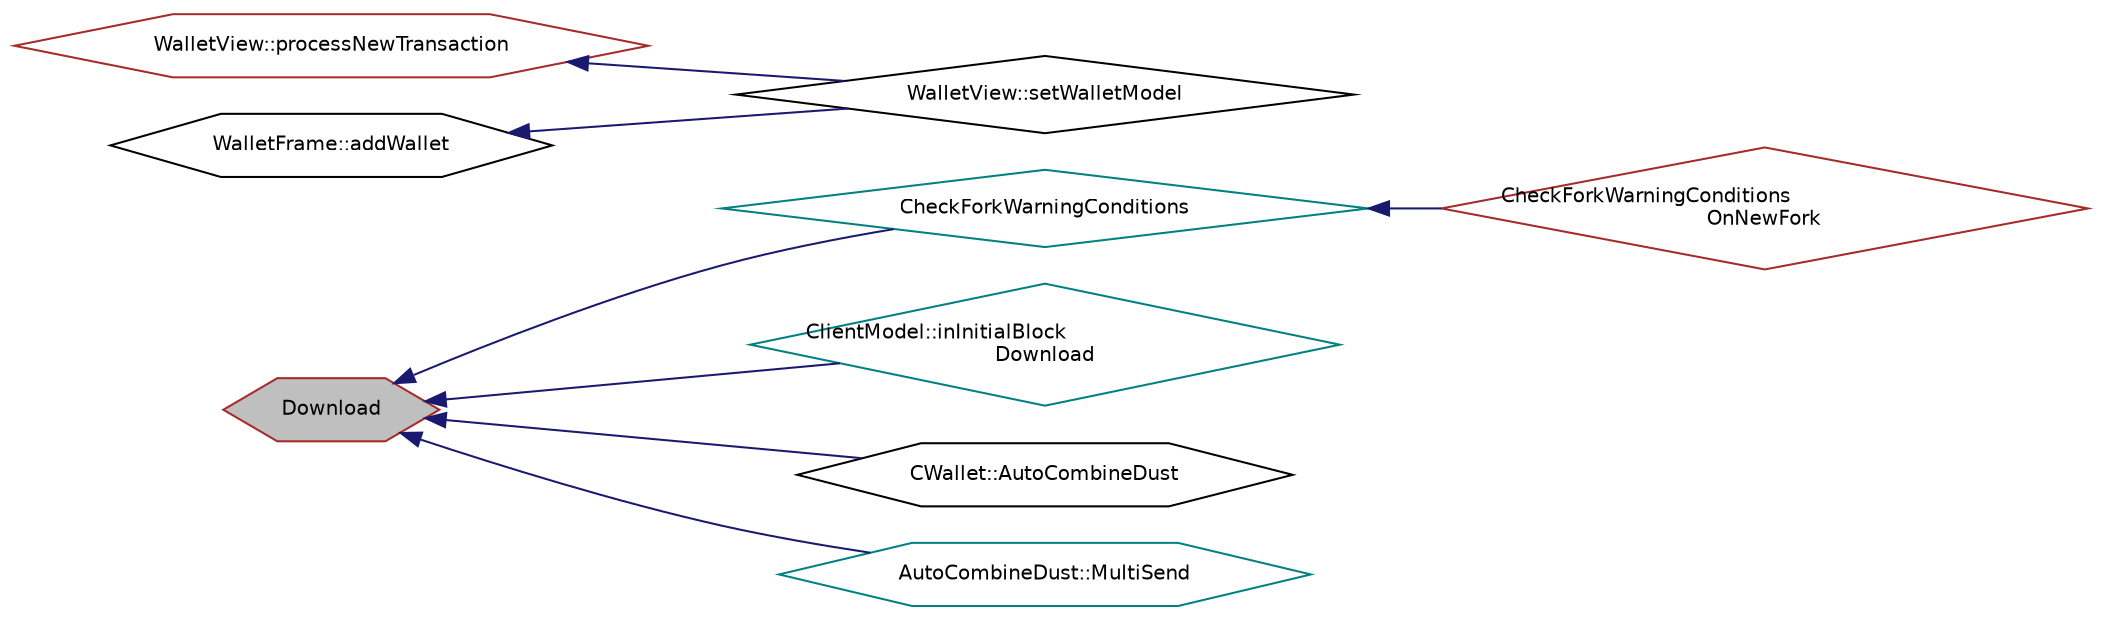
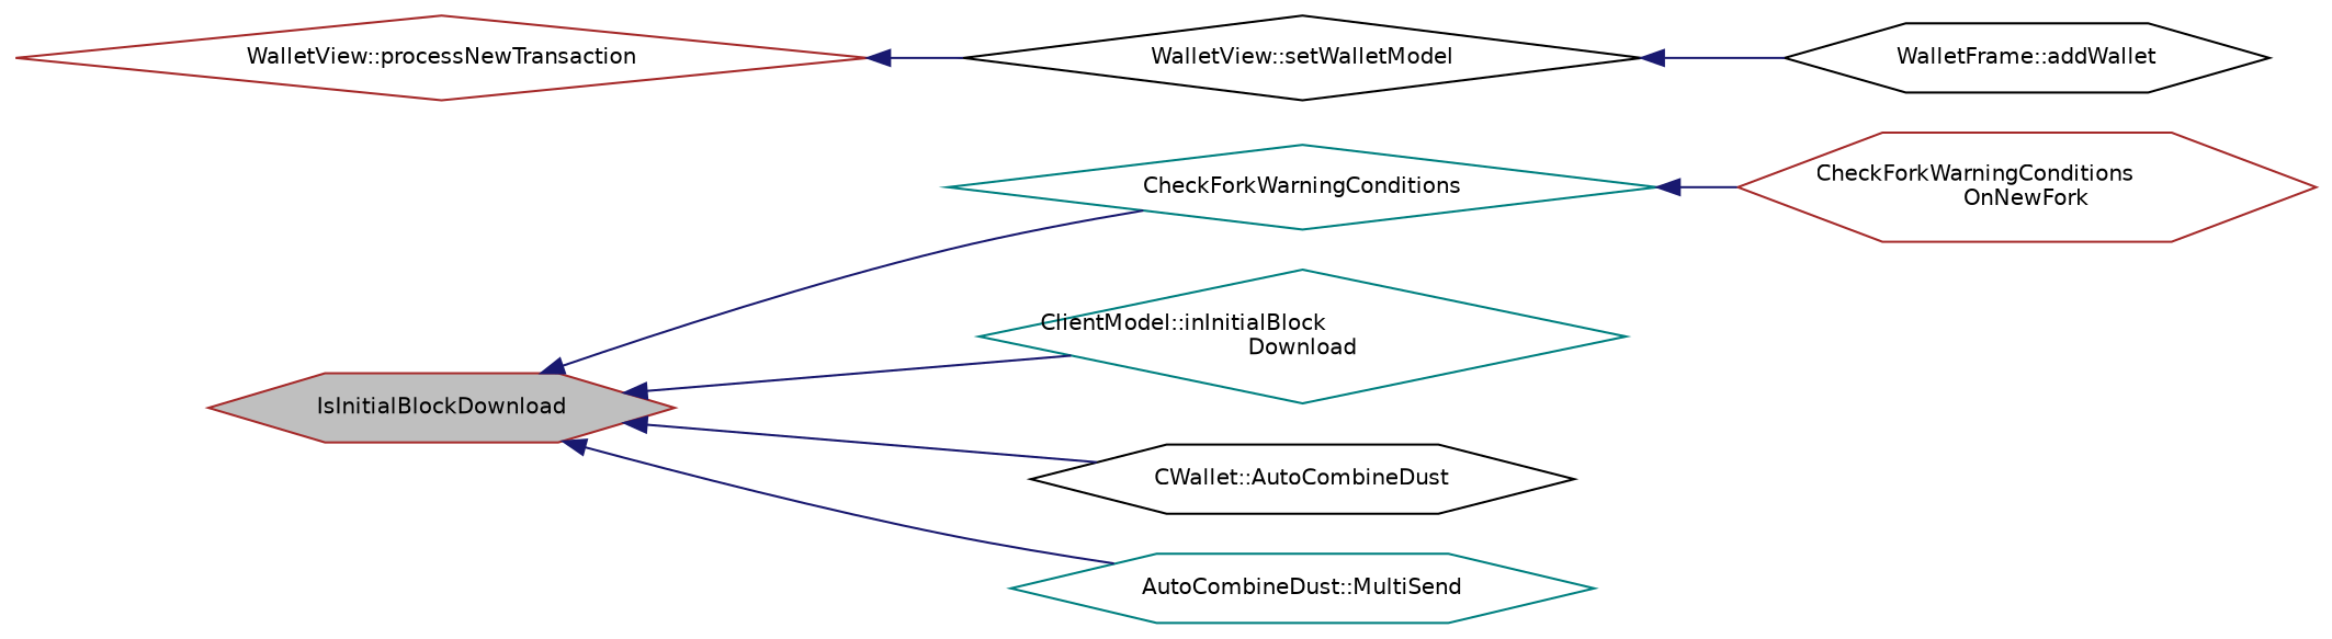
  digraph {
    rankdir=LR
    node [color=brown fillcolor=white fontname=Helvetica fontsize=10 shape=hexagon style=filled]
    edge [color=midnightblue dir=back fontname=Helvetica fontsize=10 labelfontname=Helvetica labelfontsize=10 style=solid]
-   n1 [fillcolor=grey75 fontcolor=black height=0.2 label=Download width=0.4]
+   n1 [fillcolor=grey75 fontcolor=black height=0.2 label=IsInitialBlockDownload width=0.4]
    n2 [color=teal height=0.2 label=CheckForkWarningConditions shape=diamond width=0.4]
    n3 [color=teal height=0.2 label="ClientModel::inInitialBlock\lDownload" shape=diamond width=0.4]
    n4 [color=black height=0.2 label="CWallet::AutoCombineDust" width=0.4]
    n5 [color=teal height=0.2 label="AutoCombineDust::MultiSend" width=0.4]
-   n6 [height=0.2 label="CheckForkWarningConditions\lOnNewFork" shape=diamond width=0.4]
-   n7 [height=0.2 label="WalletView::processNewTransaction" width=0.4]
+   n6 [height=0.2 label="CheckForkWarningConditions\lOnNewFork" width=0.4]
+   n7 [height=0.2 label="WalletView::processNewTransaction" shape=diamond width=0.4]
    n8 [color=black height=0.2 label="WalletView::setWalletModel" shape=diamond width=0.4]
    n9 [color=black height=0.2 label="WalletFrame::addWallet" width=0.4]
    n1 -> n2
    n1 -> n3
    n1 -> n4
    n1 -> n5
    n2 -> n6
    n7 -> n8
-   n9 -> n8
+   n8 -> n9
  }
